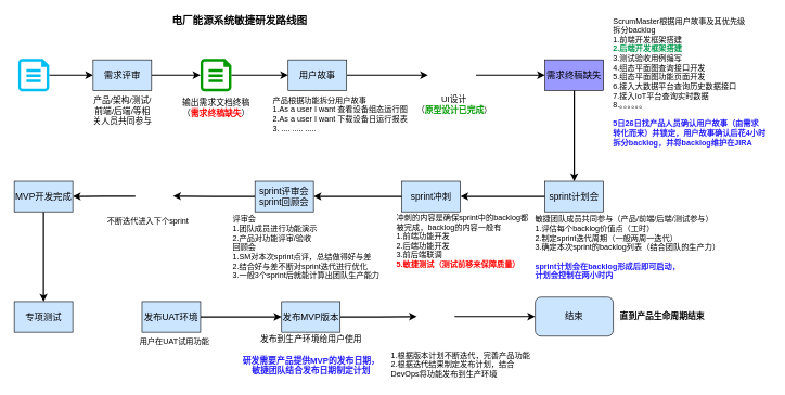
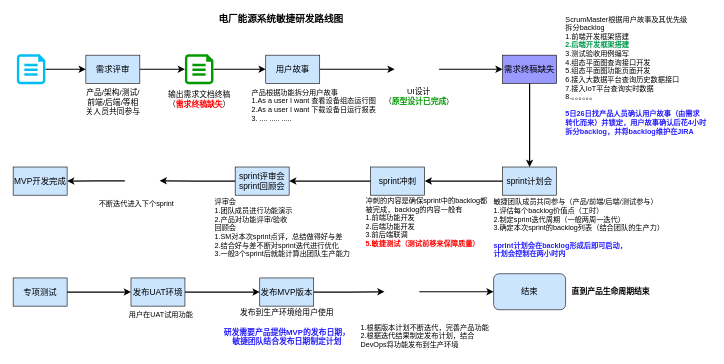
  <mxCell id="0" />
  <mxCell id="1" parent="0" />
  <mxCell id="2" value="" style="edgeStyle=orthogonalEdgeStyle;rounded=0;orthogonalLoop=1;jettySize=auto;html=1;strokeWidth=2;" parent="1" source="3" target="6" edge="1"><mxGeometry relative="1" as="geometry"><mxPoint x="151.38" y="115" as="targetPoint" /></mxGeometry></mxCell>
  <mxCell id="3" value="" style="verticalLabelPosition=bottom;html=1;verticalAlign=top;align=center;strokeColor=none;fillColor=#00BEF2;shape=mxgraph.azure.file;pointerEvents=1;" parent="1" vertex="1"><mxGeometry x="27" y="90" width="47.5" height="50" as="geometry" /></mxCell>
  <mxCell id="4" value="&lt;font style=&quot;font-size: 13px&quot;&gt;产品/架构/测试/&lt;br&gt;前端/后端/等相&lt;br&gt;关人员共同参与&lt;/font&gt;" style="text;html=1;align=center;verticalAlign=middle;resizable=0;points=[];autosize=1;strokeColor=none;" parent="1" vertex="1"><mxGeometry x="132" y="145" width="110" height="50" as="geometry" /></mxCell>
  <mxCell id="5" value="" style="edgeStyle=orthogonalEdgeStyle;rounded=0;orthogonalLoop=1;jettySize=auto;html=1;strokeWidth=2;" parent="1" source="6" target="13" edge="1"><mxGeometry relative="1" as="geometry" /></mxCell>
  <mxCell id="6" value="&lt;span&gt;&lt;font style=&quot;font-size: 14px&quot;&gt;需求评审&lt;/font&gt;&lt;/span&gt;" style="rounded=0;whiteSpace=wrap;html=1;fillColor=#CCE5FF;" parent="1" vertex="1"><mxGeometry x="142" y="91.5" width="90" height="47" as="geometry" /></mxCell>
  <mxCell id="7" value="" style="edgeStyle=orthogonalEdgeStyle;rounded=0;orthogonalLoop=1;jettySize=auto;html=1;strokeWidth=2;" parent="1" source="8" target="16" edge="1"><mxGeometry relative="1" as="geometry" /></mxCell>
  <mxCell id="8" value="&lt;span&gt;&lt;font style=&quot;font-size: 14px&quot;&gt;用户故事&lt;/font&gt;&lt;/span&gt;" style="rounded=0;whiteSpace=wrap;html=1;fillColor=#CCE5FF;" parent="1" vertex="1"><mxGeometry x="442" y="91.5" width="90" height="47" as="geometry" /></mxCell>
  <mxCell id="9" value="" style="edgeStyle=orthogonalEdgeStyle;rounded=0;orthogonalLoop=1;jettySize=auto;html=1;strokeWidth=2;" parent="1" source="10" target="20" edge="1"><mxGeometry relative="1" as="geometry"><mxPoint x="912" y="210" as="targetPoint" /></mxGeometry></mxCell>
  <mxCell id="10" value="&lt;font style=&quot;font-size: 14px&quot;&gt;需求终稿缺失&lt;/font&gt;" style="rounded=0;whiteSpace=wrap;html=1;fillColor=#9999FF;" parent="1" vertex="1"><mxGeometry x="837" y="91.5" width="90" height="47" as="geometry" /></mxCell>
  <mxCell id="11" value="&lt;font style=&quot;font-size: 13px&quot;&gt;输出需求文档终稿&lt;br&gt;（&lt;b&gt;&lt;font color=&quot;#ff0000&quot;&gt;需求终稿缺失&lt;/font&gt;&lt;/b&gt;）&lt;br&gt;&lt;/font&gt;" style="text;html=1;align=center;verticalAlign=middle;resizable=0;points=[];autosize=1;strokeColor=none;" parent="1" vertex="1"><mxGeometry x="271" y="150" width="120" height="30" as="geometry" /></mxCell>
  <mxCell id="12" value="" style="edgeStyle=orthogonalEdgeStyle;rounded=0;orthogonalLoop=1;jettySize=auto;html=1;strokeWidth=2;" parent="1" source="13" target="8" edge="1"><mxGeometry relative="1" as="geometry" /></mxCell>
  <mxCell id="13" value="" style="verticalLabelPosition=bottom;html=1;verticalAlign=top;align=center;strokeColor=none;shape=mxgraph.azure.file;pointerEvents=1;fillColor=#009900;" parent="1" vertex="1"><mxGeometry x="307.25" y="90" width="47.5" height="50" as="geometry" /></mxCell>
  <mxCell id="14" value="&lt;font style=&quot;font-size: 13px&quot;&gt;UI设计&lt;br&gt;（&lt;b&gt;&lt;font color=&quot;#009900&quot;&gt;原型设计已完成&lt;/font&gt;&lt;/b&gt;&lt;/font&gt;）" style="text;html=1;align=center;verticalAlign=middle;resizable=0;points=[];autosize=1;strokeColor=none;" parent="1" vertex="1"><mxGeometry x="632" y="145" width="130" height="30" as="geometry" /></mxCell>
  <mxCell id="15" value="" style="edgeStyle=orthogonalEdgeStyle;rounded=0;orthogonalLoop=1;jettySize=auto;html=1;strokeWidth=2;" parent="1" source="16" target="10" edge="1"><mxGeometry relative="1" as="geometry" /></mxCell>
  <mxCell id="16" value="" style="shape=image;html=1;verticalAlign=top;verticalLabelPosition=bottom;labelBackgroundColor=#ffffff;imageAspect=0;aspect=fixed;image=https://cdn2.iconfinder.com/data/icons/vivid/48/website-128.png;fillColor=#009900;" parent="1" vertex="1"><mxGeometry x="657" y="78" width="74" height="74" as="geometry" /></mxCell>
  <mxCell id="17" value="&lt;div style=&quot;text-align: left&quot;&gt;&lt;span&gt;ScrumMaster根据用户故事及其优先级&lt;/span&gt;&lt;/div&gt;&lt;div style=&quot;text-align: left&quot;&gt;&lt;span&gt;拆分backlog&lt;/span&gt;&lt;/div&gt;&lt;div style=&quot;text-align: left&quot;&gt;&lt;span&gt;1.前端开发框架搭建&lt;/span&gt;&lt;/div&gt;&lt;div style=&quot;text-align: left&quot;&gt;&lt;b&gt;&lt;font color=&quot;#00994d&quot;&gt;2.后端开发框架搭建&lt;span&gt;&lt;br&gt;&lt;/span&gt;&lt;/font&gt;&lt;/b&gt;&lt;/div&gt;&lt;div style=&quot;text-align: left&quot;&gt;3.测试验收用例编写&lt;/div&gt;&lt;div style=&quot;text-align: left&quot;&gt;&lt;span&gt;4.组态平面图查询接口开发&lt;/span&gt;&lt;/div&gt;&lt;div style=&quot;text-align: left&quot;&gt;&lt;span&gt;5.组态平面图功能页面开发&lt;/span&gt;&lt;/div&gt;&lt;div style=&quot;text-align: left&quot;&gt;&lt;span&gt;6.接入大数据平台查询历史数据接口&lt;/span&gt;&lt;/div&gt;&lt;div style=&quot;text-align: left&quot;&gt;&lt;span&gt;7.接入IoT平台查询实时数据&lt;/span&gt;&lt;/div&gt;&lt;div style=&quot;text-align: left&quot;&gt;&lt;span&gt;8.。。。。。。&lt;/span&gt;&lt;/div&gt;&lt;div style=&quot;text-align: left&quot;&gt;&lt;span&gt;&lt;br&gt;&lt;/span&gt;&lt;/div&gt;&lt;div style=&quot;text-align: left&quot;&gt;&lt;b&gt;&lt;font color=&quot;#241cff&quot;&gt;5日26日找产品人员确认用户故事（由需求&lt;/font&gt;&lt;/b&gt;&lt;/div&gt;&lt;div style=&quot;text-align: left&quot;&gt;&lt;b&gt;&lt;font color=&quot;#241cff&quot;&gt;转化而来）&lt;/font&gt;&lt;/b&gt;&lt;b&gt;&lt;font color=&quot;#241cff&quot;&gt;并锁定，用户故事&lt;/font&gt;&lt;/b&gt;&lt;b&gt;&lt;font color=&quot;#241cff&quot;&gt;确认后花4小时&lt;/font&gt;&lt;/b&gt;&lt;/div&gt;&lt;div style=&quot;text-align: left&quot;&gt;&lt;b&gt;&lt;font color=&quot;#241cff&quot;&gt;拆分backlog，并将&lt;/font&gt;&lt;/b&gt;&lt;b&gt;&lt;font color=&quot;#241cff&quot;&gt;backlog维护在JIRA&lt;/font&gt;&lt;/b&gt;&lt;/div&gt;" style="text;html=1;align=center;verticalAlign=middle;resizable=0;points=[];autosize=1;strokeColor=none;" parent="1" vertex="1"><mxGeometry x="934" y="25" width="250" height="200" as="geometry" /></mxCell>
  <mxCell id="18" value="&lt;div style=&quot;text-align: left&quot;&gt;&lt;span&gt;产品根据功能拆分用户故事&lt;/span&gt;&lt;/div&gt;&lt;div&gt;&lt;/div&gt;&lt;span&gt;&lt;div style=&quot;text-align: left&quot;&gt;&lt;span&gt;1.As a user I want 查看设备组态运行图&lt;/span&gt;&lt;/div&gt;&lt;/span&gt;&lt;div&gt;&lt;/div&gt;&lt;span&gt;&lt;div style=&quot;text-align: left&quot;&gt;&lt;span&gt;2.As a user I want 下载设备日运行报表&lt;/span&gt;&lt;/div&gt;&lt;div style=&quot;text-align: left&quot;&gt;&lt;span&gt;3. .... ..... .....&lt;/span&gt;&lt;/div&gt;&lt;/span&gt;" style="text;html=1;align=center;verticalAlign=middle;resizable=0;points=[];autosize=1;strokeColor=none;" parent="1" vertex="1"><mxGeometry x="412" y="145" width="220" height="60" as="geometry" /></mxCell>
  <mxCell id="19" value="" style="edgeStyle=orthogonalEdgeStyle;rounded=0;orthogonalLoop=1;jettySize=auto;html=1;strokeWidth=2;" parent="1" source="20" target="23" edge="1"><mxGeometry relative="1" as="geometry" /></mxCell>
  <mxCell id="20" value="&lt;font style=&quot;font-size: 14px&quot;&gt;sprint计划会&lt;/font&gt;" style="rounded=0;whiteSpace=wrap;html=1;fillColor=#CCE5FF;" parent="1" vertex="1"><mxGeometry x="837" y="278" width="90" height="47" as="geometry" /></mxCell>
  <mxCell id="21" value="&lt;div style=&quot;text-align: left&quot;&gt;敏捷团队成员共同参与（产品/前端/后端/测试参与）&lt;/div&gt;&lt;div style=&quot;text-align: left&quot;&gt;1.评估每个backlog价值点（工时）&lt;/div&gt;&lt;div style=&quot;text-align: left&quot;&gt;&lt;span&gt;2.制定sprint迭代周期（一般两周一迭代）&lt;/span&gt;&lt;/div&gt;&lt;div style=&quot;text-align: left&quot;&gt;&lt;span&gt;3.确定本次sprint的backlog列表（结合团队的生产力）&lt;/span&gt;&lt;/div&gt;&lt;div style=&quot;text-align: left&quot;&gt;&lt;span&gt;&lt;br&gt;&lt;/span&gt;&lt;/div&gt;&lt;div style=&quot;text-align: left&quot;&gt;&lt;span&gt;&lt;b&gt;&lt;font color=&quot;#241cff&quot;&gt;sprint计划会在backlog形成后即可启动，&lt;/font&gt;&lt;/b&gt;&lt;/span&gt;&lt;/div&gt;&lt;div style=&quot;text-align: left&quot;&gt;&lt;span&gt;&lt;b&gt;&lt;font color=&quot;#241cff&quot;&gt;计划会控制在两小时内&lt;/font&gt;&lt;/b&gt;&lt;/span&gt;&lt;/div&gt;" style="text;html=1;align=center;verticalAlign=middle;resizable=0;points=[];autosize=1;strokeColor=none;" parent="1" vertex="1"><mxGeometry x="814" y="330" width="300" height="100" as="geometry" /></mxCell>
  <mxCell id="22" value="" style="edgeStyle=orthogonalEdgeStyle;rounded=0;orthogonalLoop=1;jettySize=auto;html=1;strokeWidth=2;" parent="1" source="23" target="26" edge="1"><mxGeometry relative="1" as="geometry" /></mxCell>
  <mxCell id="23" value="&lt;font style=&quot;font-size: 14px&quot;&gt;sprint冲刺&lt;/font&gt;" style="rounded=0;whiteSpace=wrap;html=1;fillColor=#CCE5FF;" parent="1" vertex="1"><mxGeometry x="617" y="278" width="90" height="47" as="geometry" /></mxCell>
  <mxCell id="24" value="&lt;span&gt;冲刺的内容是确保&lt;/span&gt;sprint中的&lt;span&gt;backlog都&lt;br&gt;被完成，backlog的内容一般有&lt;br&gt;&lt;/span&gt;&lt;div&gt;&lt;span&gt;1.前端功能开发&lt;/span&gt;&lt;/div&gt;&lt;div&gt;&lt;span&gt;2.后端功能开发&lt;/span&gt;&lt;/div&gt;&lt;div&gt;3.前后端联调&lt;/div&gt;&lt;div&gt;&lt;b&gt;&lt;font color=&quot;#ff0000&quot;&gt;5.敏捷测试（测试前移来保障质量）&lt;/font&gt;&lt;/b&gt;&lt;/div&gt;" style="text;html=1;align=left;verticalAlign=middle;resizable=0;points=[];autosize=1;strokeColor=none;" parent="1" vertex="1"><mxGeometry x="607" y="325" width="220" height="90" as="geometry" /></mxCell>
  <mxCell id="25" value="" style="edgeStyle=orthogonalEdgeStyle;rounded=0;orthogonalLoop=1;jettySize=auto;html=1;strokeWidth=2;" parent="1" source="26" target="29" edge="1"><mxGeometry relative="1" as="geometry"><mxPoint x="297" y="286.5" as="targetPoint" /></mxGeometry></mxCell>
  <mxCell id="26" value="&lt;font style=&quot;font-size: 14px&quot;&gt;sprint评审会&lt;br&gt;sprint回顾会&lt;/font&gt;" style="rounded=0;whiteSpace=wrap;html=1;fillColor=#CCE5FF;" parent="1" vertex="1"><mxGeometry x="391" y="278" width="90" height="47" as="geometry" /></mxCell>
  <mxCell id="27" value="&lt;span&gt;评审会&lt;br&gt;1.团队成员进行功能演示&lt;br&gt;2.产品对功能评审/验收&lt;br&gt;回顾会&lt;br&gt;&lt;/span&gt;&lt;div&gt;&lt;span&gt;1.SM对本次sprint点评，总结做得好与差&lt;/span&gt;&lt;/div&gt;&lt;div&gt;&lt;span&gt;2.结合好与差不断对sprint迭代进行优化&lt;/span&gt;&lt;/div&gt;&lt;div&gt;3.一般3个sprint后就能计算出团队生产能力&lt;/div&gt;" style="text;html=1;align=left;verticalAlign=middle;resizable=0;points=[];autosize=1;strokeColor=none;" parent="1" vertex="1"><mxGeometry x="354.75" y="330" width="240" height="100" as="geometry" /></mxCell>
  <mxCell id="28" value="" style="edgeStyle=orthogonalEdgeStyle;rounded=0;orthogonalLoop=1;jettySize=auto;html=1;strokeWidth=2;" parent="1" source="29" target="42" edge="1"><mxGeometry relative="1" as="geometry"><mxPoint x="148" y="286.5" as="targetPoint" /></mxGeometry></mxCell>
  <mxCell id="29" value="" style="shape=image;html=1;verticalAlign=top;verticalLabelPosition=bottom;labelBackgroundColor=#ffffff;imageAspect=0;aspect=fixed;image=https://cdn0.iconfinder.com/data/icons/doodle-audio-video-game/91/Audio_-_Video_-_Game_29-128.png;fillColor=#009900;" parent="1" vertex="1"><mxGeometry x="207" y="272" width="58" height="58" as="geometry" /></mxCell>
  <mxCell id="30" value="不断迭代进入下个sprint" style="text;html=1;align=center;verticalAlign=middle;resizable=0;points=[];autosize=1;strokeColor=none;" parent="1" vertex="1"><mxGeometry x="156" y="330" width="140" height="20" as="geometry" /></mxCell>
  <mxCell id="31" value="" style="edgeStyle=orthogonalEdgeStyle;rounded=0;orthogonalLoop=1;jettySize=auto;html=1;strokeWidth=2;" parent="1" source="32" target="38" edge="1"><mxGeometry relative="1" as="geometry" /></mxCell>
  <mxCell id="32" value="&lt;font style=&quot;font-size: 14px&quot;&gt;发布MVP版本&lt;/font&gt;" style="rounded=0;whiteSpace=wrap;html=1;fillColor=#CCE5FF;" parent="1" vertex="1"><mxGeometry x="432" y="463" width="90" height="47" as="geometry" /></mxCell>
  <mxCell id="33" value="" style="edgeStyle=orthogonalEdgeStyle;rounded=0;orthogonalLoop=1;jettySize=auto;html=1;strokeWidth=2;" parent="1" source="34" target="32" edge="1"><mxGeometry relative="1" as="geometry" /></mxCell>
  <mxCell id="34" value="&lt;font style=&quot;font-size: 14px&quot;&gt;发布UAT环境&lt;/font&gt;" style="rounded=0;whiteSpace=wrap;html=1;fillColor=#CCE5FF;" parent="1" vertex="1"><mxGeometry x="217.25" y="463" width="90" height="47" as="geometry" /></mxCell>
  <mxCell id="35" value="&lt;font style=&quot;font-size: 13px&quot;&gt;发布到生产环境给用户使用&lt;br&gt;&lt;br&gt;&lt;b&gt;&lt;font color=&quot;#241cff&quot;&gt;研发需要产品提供MVP的发布日期，&lt;br&gt;敏捷团队结合发布日期制定计划&lt;/font&gt;&lt;/b&gt;&lt;br&gt;&lt;/font&gt;" style="text;html=1;align=center;verticalAlign=middle;resizable=0;points=[];autosize=1;strokeColor=none;" parent="1" vertex="1"><mxGeometry x="362" y="515" width="230" height="60" as="geometry" /></mxCell>
  <mxCell id="36" value="用户在UAT试用功能" style="text;html=1;align=center;verticalAlign=middle;resizable=0;points=[];autosize=1;strokeColor=none;" parent="1" vertex="1"><mxGeometry x="207" y="515" width="120" height="20" as="geometry" /></mxCell>
  <mxCell id="37" value="" style="edgeStyle=orthogonalEdgeStyle;rounded=0;orthogonalLoop=1;jettySize=auto;html=1;strokeWidth=2;" parent="1" source="38" target="45" edge="1"><mxGeometry relative="1" as="geometry" /></mxCell>
  <mxCell id="38" value="" style="shape=image;html=1;verticalAlign=top;verticalLabelPosition=bottom;labelBackgroundColor=#ffffff;imageAspect=0;aspect=fixed;image=https://cdn0.iconfinder.com/data/icons/doodle-audio-video-game/91/Audio_-_Video_-_Game_29-128.png;fillColor=#009900;" parent="1" vertex="1"><mxGeometry x="640" y="457" width="58" height="58" as="geometry" /></mxCell>
  <mxCell id="39" value="&lt;div style=&quot;text-align: left&quot;&gt;&lt;span&gt;1.根据版本计划不断迭代，完善产品功能&lt;/span&gt;&lt;/div&gt;&lt;div style=&quot;text-align: left&quot;&gt;&lt;span&gt;2.根据迭代结果制定发布计划，结合&lt;/span&gt;&lt;/div&gt;&lt;div style=&quot;text-align: left&quot;&gt;&lt;span&gt;DevOps&lt;/span&gt;&lt;span&gt;将功能发布到生产环境&lt;/span&gt;&lt;/div&gt;" style="text;html=1;align=center;verticalAlign=middle;resizable=0;points=[];autosize=1;strokeColor=none;" parent="1" vertex="1"><mxGeometry x="592" y="535" width="230" height="50" as="geometry" /></mxCell>
- <mxCell id="40" value="&lt;font style=&quot;font-size: 16px&quot;&gt;&lt;b&gt;电厂能源系统敏捷研发路线图&lt;/b&gt;&lt;/font&gt;" style="text;html=1;align=center;verticalAlign=middle;resizable=0;points=[];autosize=1;strokeColor=none;" parent="1" vertex="1"><mxGeometry x="257" y="20" width="220" height="20" as="geometry" /></mxCell>
- <mxCell id="41" value="" style="edgeStyle=orthogonalEdgeStyle;rounded=0;orthogonalLoop=1;jettySize=auto;html=1;strokeWidth=2;" parent="1" source="42" target="44" edge="1"><mxGeometry relative="1" as="geometry" /></mxCell>
+ <mxCell id="40" value="&lt;font style=&quot;font-size: 16px&quot;&gt;&lt;b&gt;电厂能源系统敏捷研发路线图&lt;/b&gt;&lt;/font&gt;" style="text;html=1;align=center;verticalAlign=middle;resizable=0;points=[];autosize=1;strokeColor=none;" parent="1" vertex="1"><mxGeometry x="357" y="20" width="220" height="20" as="geometry" /></mxCell>
  <mxCell id="42" value="&lt;font style=&quot;font-size: 14px&quot;&gt;MVP开发完成&lt;/font&gt;" style="rounded=0;whiteSpace=wrap;html=1;fillColor=#CCE5FF;" parent="1" vertex="1"><mxGeometry x="20.75" y="278" width="90" height="47" as="geometry" /></mxCell>
+ <mxCell id="43" value="" style="edgeStyle=orthogonalEdgeStyle;rounded=0;orthogonalLoop=1;jettySize=auto;html=1;strokeWidth=2;" parent="1" source="44" target="34" edge="1"><mxGeometry relative="1" as="geometry" /></mxCell>
  <mxCell id="44" value="&lt;font style=&quot;font-size: 14px&quot;&gt;专项测试&lt;/font&gt;" style="rounded=0;whiteSpace=wrap;html=1;fillColor=#CCE5FF;" parent="1" vertex="1"><mxGeometry x="20.75" y="463" width="90" height="47" as="geometry" /></mxCell>
  <mxCell id="45" value="&lt;font style=&quot;font-size: 14px&quot;&gt;结束&lt;/font&gt;" style="rounded=1;whiteSpace=wrap;html=1;fillColor=#CCE5FF;" parent="1" vertex="1"><mxGeometry x="822" y="456" width="120" height="60" as="geometry" /></mxCell>
  <mxCell id="46" value="&lt;font style=&quot;font-size: 13px&quot;&gt;&lt;b&gt;直到产品生命周期结束&lt;/b&gt;&lt;/font&gt;" style="text;html=1;align=center;verticalAlign=middle;resizable=0;points=[];autosize=1;strokeColor=none;" parent="1" vertex="1"><mxGeometry x="942" y="476" width="150" height="20" as="geometry" /></mxCell>
